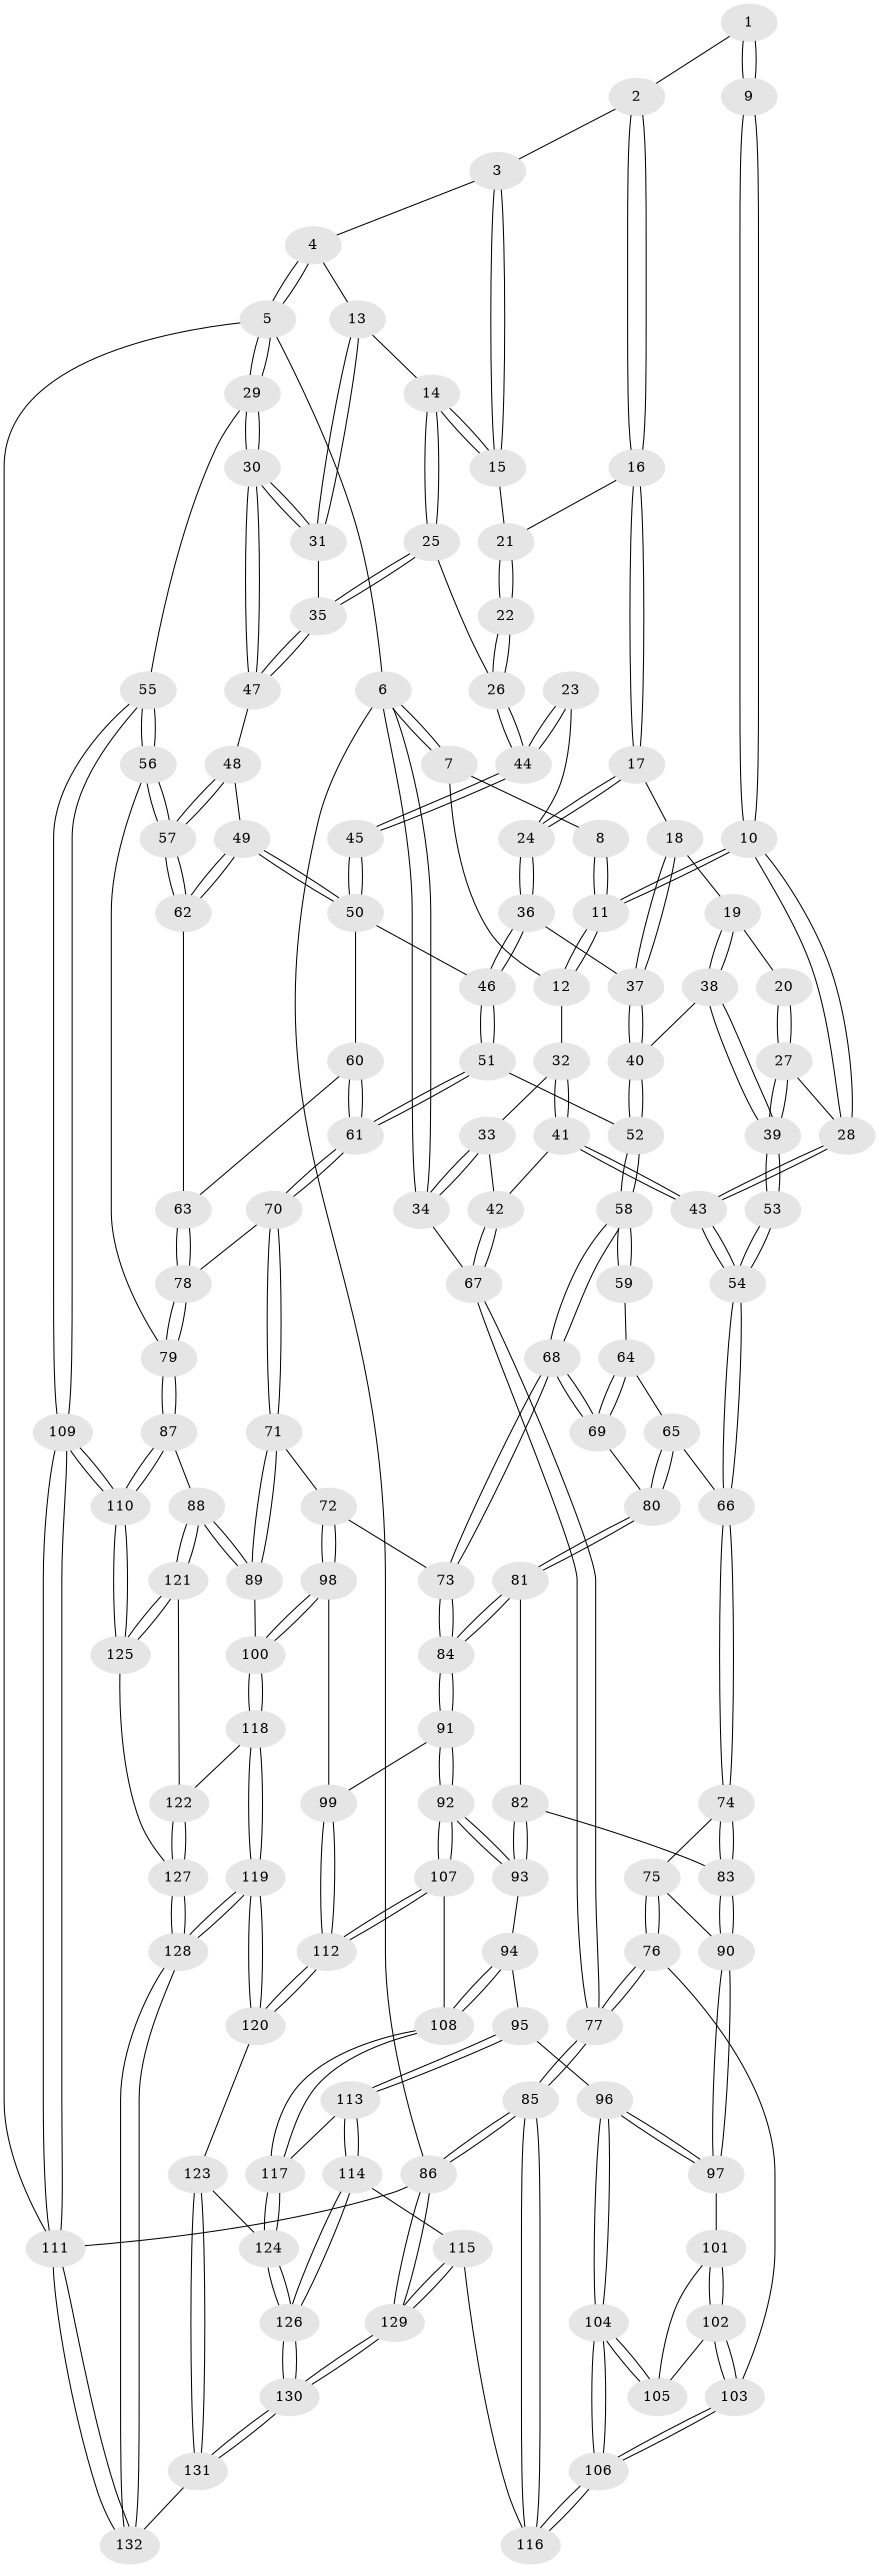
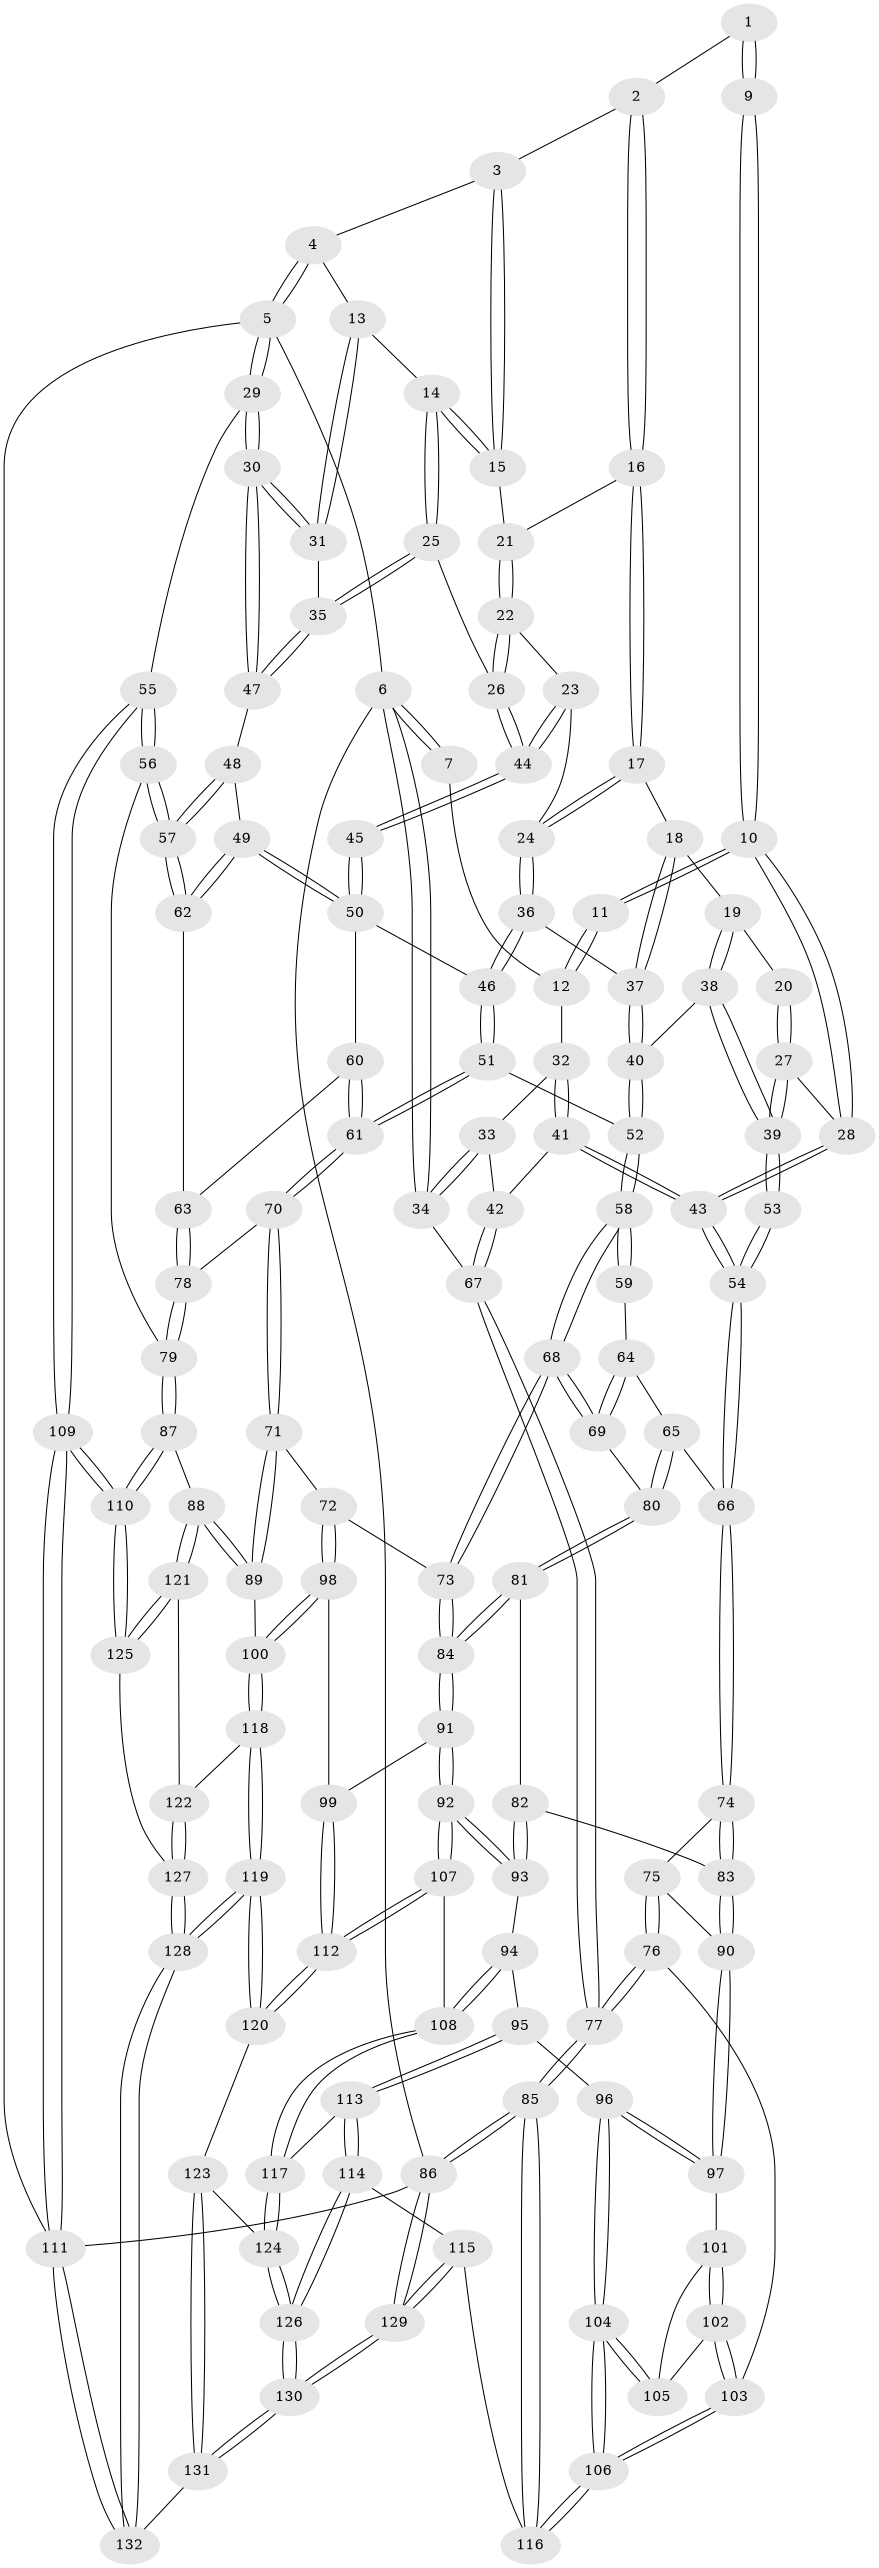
  graph {
    node [color=gray90 style=filled]
    1
    2
    9
    3
    16
    10
    4
    15
    21
    17
    5
    13
    6
    29
    111
    14
    31
    7
    34
    86
    30
    55
    132
-   8
    12
    67
    129
    11
    32
    28
    20
    27
    43
    33
    41
    25
    35
    26
    22
    18
    24
    19
    37
    36
    38
    40
    39
    23
    44
    45
    46
    47
    53
    54
    56
    109
    48
    42
    77
    51
    52
    58
    66
    50
    60
    61
    49
    57
    62
    63
    70
    59
    68
    64
    74
    79
    110
    87
    69
    73
    65
    78
    71
    80
    81
    75
    83
    85
    84
    72
    89
    98
    100
    99
    91
    76
    90
    103
    97
    106
    116
    88
    82
    93
    94
    92
    130
    121
    125
    122
    118
    101
    107
    112
    108
    95
    96
    113
    117
    104
    114
    105
    102
    120
    119
    124
    127
    123
    115
    126
    128
    131
    1 -- 2
    1 -- 9
    1 -- 9
    2 -- 3
    2 -- 16
    2 -- 16
    9 -- 10
    9 -- 10
    3 -- 4
    3 -- 15
    3 -- 15
    16 -- 21
    16 -- 17
    16 -- 17
    10 -- 11
    10 -- 11
    10 -- 28
    10 -- 28
    4 -- 5
    4 -- 5
    4 -- 13
    15 -- 21
    21 -- 22
    21 -- 22
    17 -- 18
    17 -- 24
    17 -- 24
    5 -- 6
    5 -- 29
    5 -- 29
    5 -- 111
    13 -- 14
    13 -- 31
    13 -- 31
    6 -- 7
    6 -- 7
    6 -- 34
    6 -- 34
    6 -- 86
    29 -- 30
    29 -- 30
    29 -- 55
    111 -- 132
    111 -- 132
    14 -- 15
    14 -- 15
    14 -- 25
    14 -- 25
    31 -- 35
-   7 -- 8
    7 -- 12
    34 -- 67
    86 -- 111
    86 -- 129
    86 -- 129
    30 -- 31
    30 -- 31
    30 -- 47
    30 -- 47
    55 -- 56
    55 -- 56
    55 -- 109
    55 -- 109
-   8 -- 11
-   8 -- 11
    12 -- 32
    67 -- 77
    67 -- 77
    129 -- 130
    129 -- 130
    11 -- 12
    11 -- 12
    32 -- 33
    32 -- 41
    32 -- 41
    28 -- 43
    28 -- 43
    20 -- 27
    20 -- 27
    27 -- 28
    27 -- 39
    27 -- 39
    43 -- 54
    43 -- 54
    33 -- 34
    33 -- 34
    33 -- 42
    41 -- 43
    41 -- 43
    41 -- 42
    25 -- 35
    25 -- 35
    25 -- 26
    35 -- 47
    35 -- 47
    26 -- 44
    26 -- 44
    22 -- 26
    22 -- 26
+   22 -- 23
    18 -- 19
    18 -- 37
    18 -- 37
    24 -- 36
    24 -- 36
    19 -- 20
    19 -- 38
    19 -- 38
    37 -- 40
    37 -- 40
    36 -- 37
    36 -- 46
    36 -- 46
    38 -- 40
    38 -- 39
    38 -- 39
    40 -- 52
    40 -- 52
    39 -- 53
    39 -- 53
    23 -- 24
    23 -- 44
    23 -- 44
    44 -- 45
    44 -- 45
    45 -- 50
    45 -- 50
    46 -- 51
    46 -- 51
    47 -- 48
    53 -- 54
    53 -- 54
    54 -- 66
    54 -- 66
    56 -- 57
    56 -- 57
    56 -- 79
    109 -- 111
    109 -- 111
    109 -- 110
    109 -- 110
    48 -- 49
    48 -- 57
    48 -- 57
    42 -- 67
    42 -- 67
    77 -- 85
    77 -- 85
    51 -- 52
    51 -- 61
    51 -- 61
    52 -- 58
    52 -- 58
    58 -- 59
    58 -- 59
    58 -- 68
    58 -- 68
    66 -- 74
    66 -- 74
    50 -- 46
    50 -- 60
    60 -- 61
    60 -- 61
    60 -- 63
    61 -- 70
    61 -- 70
    49 -- 50
    49 -- 50
    49 -- 62
    49 -- 62
    57 -- 62
    57 -- 62
    62 -- 63
    63 -- 78
    63 -- 78
    70 -- 78
    70 -- 71
    70 -- 71
    59 -- 64
    68 -- 69
    68 -- 69
    68 -- 73
    68 -- 73
    64 -- 69
    64 -- 69
    64 -- 65
    74 -- 75
    74 -- 83
    74 -- 83
    79 -- 87
    79 -- 87
    110 -- 125
    110 -- 125
    87 -- 110
    87 -- 110
    87 -- 88
    69 -- 80
    73 -- 84
    73 -- 84
    65 -- 66
    65 -- 80
    65 -- 80
    78 -- 79
    78 -- 79
    71 -- 72
    71 -- 89
    71 -- 89
    80 -- 81
    80 -- 81
    81 -- 84
    81 -- 84
    81 -- 82
    75 -- 76
    75 -- 76
    75 -- 90
    83 -- 90
    83 -- 90
    85 -- 86
    85 -- 86
    85 -- 116
    85 -- 116
    84 -- 91
    84 -- 91
    72 -- 73
    72 -- 98
    72 -- 98
    89 -- 100
    98 -- 100
    98 -- 100
    98 -- 99
    100 -- 118
    100 -- 118
    99 -- 112
    99 -- 112
    91 -- 99
    91 -- 92
    91 -- 92
    76 -- 77
    76 -- 77
    76 -- 103
    90 -- 97
    90 -- 97
    103 -- 106
    103 -- 106
    97 -- 101
    106 -- 116
    106 -- 116
    88 -- 89
    88 -- 89
    88 -- 121
    88 -- 121
    82 -- 83
    82 -- 93
    82 -- 93
    93 -- 94
    94 -- 108
    94 -- 108
    94 -- 95
    92 -- 93
    92 -- 93
    92 -- 107
    92 -- 107
    130 -- 131
    130 -- 131
    121 -- 125
    121 -- 125
    121 -- 122
    125 -- 127
    122 -- 127
    122 -- 127
    118 -- 122
    118 -- 119
    118 -- 119
    101 -- 105
    101 -- 102
    101 -- 102
    107 -- 112
    107 -- 112
    107 -- 108
    112 -- 120
    112 -- 120
    108 -- 117
    108 -- 117
    95 -- 96
    95 -- 113
    95 -- 113
    96 -- 97
    96 -- 97
    96 -- 104
    96 -- 104
    113 -- 117
    113 -- 114
    113 -- 114
    117 -- 124
    117 -- 124
    104 -- 106
    104 -- 106
    104 -- 105
    104 -- 105
    114 -- 115
    114 -- 126
    114 -- 126
    102 -- 103
    102 -- 103
    102 -- 105
    120 -- 123
    119 -- 120
    119 -- 120
    119 -- 128
    119 -- 128
    124 -- 126
    124 -- 126
    127 -- 128
    127 -- 128
    123 -- 124
    123 -- 131
    123 -- 131
    115 -- 129
    115 -- 129
    115 -- 116
    126 -- 130
    126 -- 130
    128 -- 132
    128 -- 132
    131 -- 132
  }
